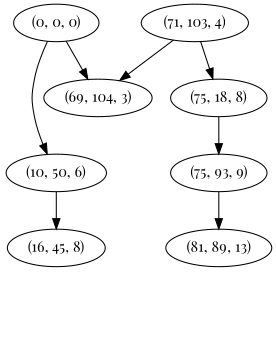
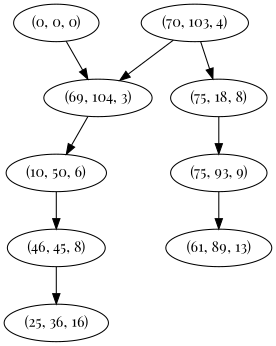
  digraph {
    fontname="Playfair Display"
    node [fontname="Playfair Display"]
    edge [fontname="Playfair Display"]
    n1 [label="(10, 50, 6)"]
    "(0, 0, 0)"
    "(69, 104, 3)"
-   "(16, 45, 8)"
-   "(71, 103, 4)"
+   "(16, 45, 8)" [label="(46, 45, 8)"]
+   "(25, 36, 16)"
+   "(71, 103, 4)" [label="(70, 103, 4)"]
    n7 [label="(75, 18, 8)"]
    n8 [label="(75, 93, 9)"]
-   "(81, 89, 13)"
+   "(81, 89, 13)" [label="(61, 89, 13)"]
    n1 -> "(16, 45, 8)"
-   "(0, 0, 0)" -> n1
+   "(69, 104, 3)" -> n1
    "(0, 0, 0)" -> "(69, 104, 3)"
+   "(16, 45, 8)" -> "(25, 36, 16)"
    "(71, 103, 4)" -> "(69, 104, 3)"
    "(71, 103, 4)" -> n7
    n7 -> n8
    n8 -> "(81, 89, 13)"
  }
